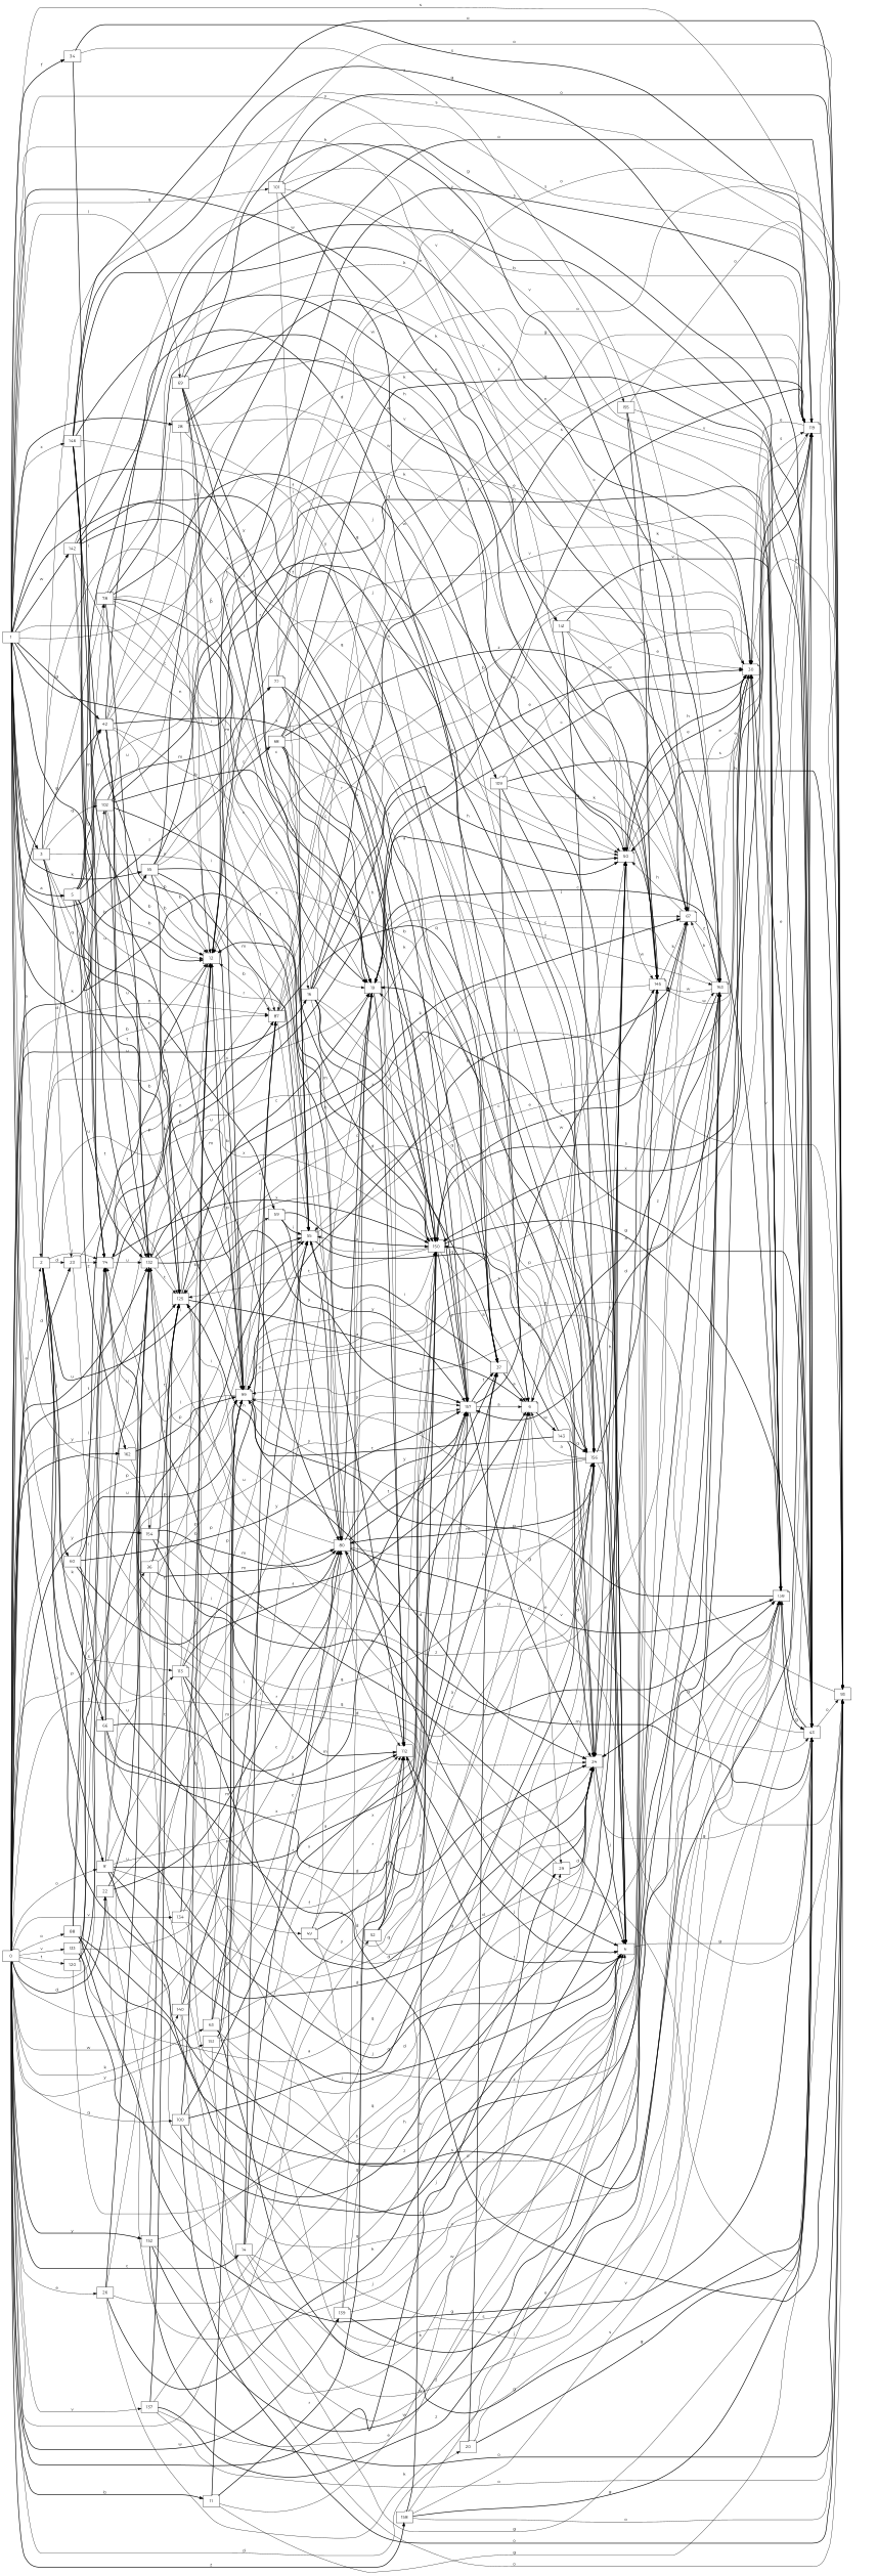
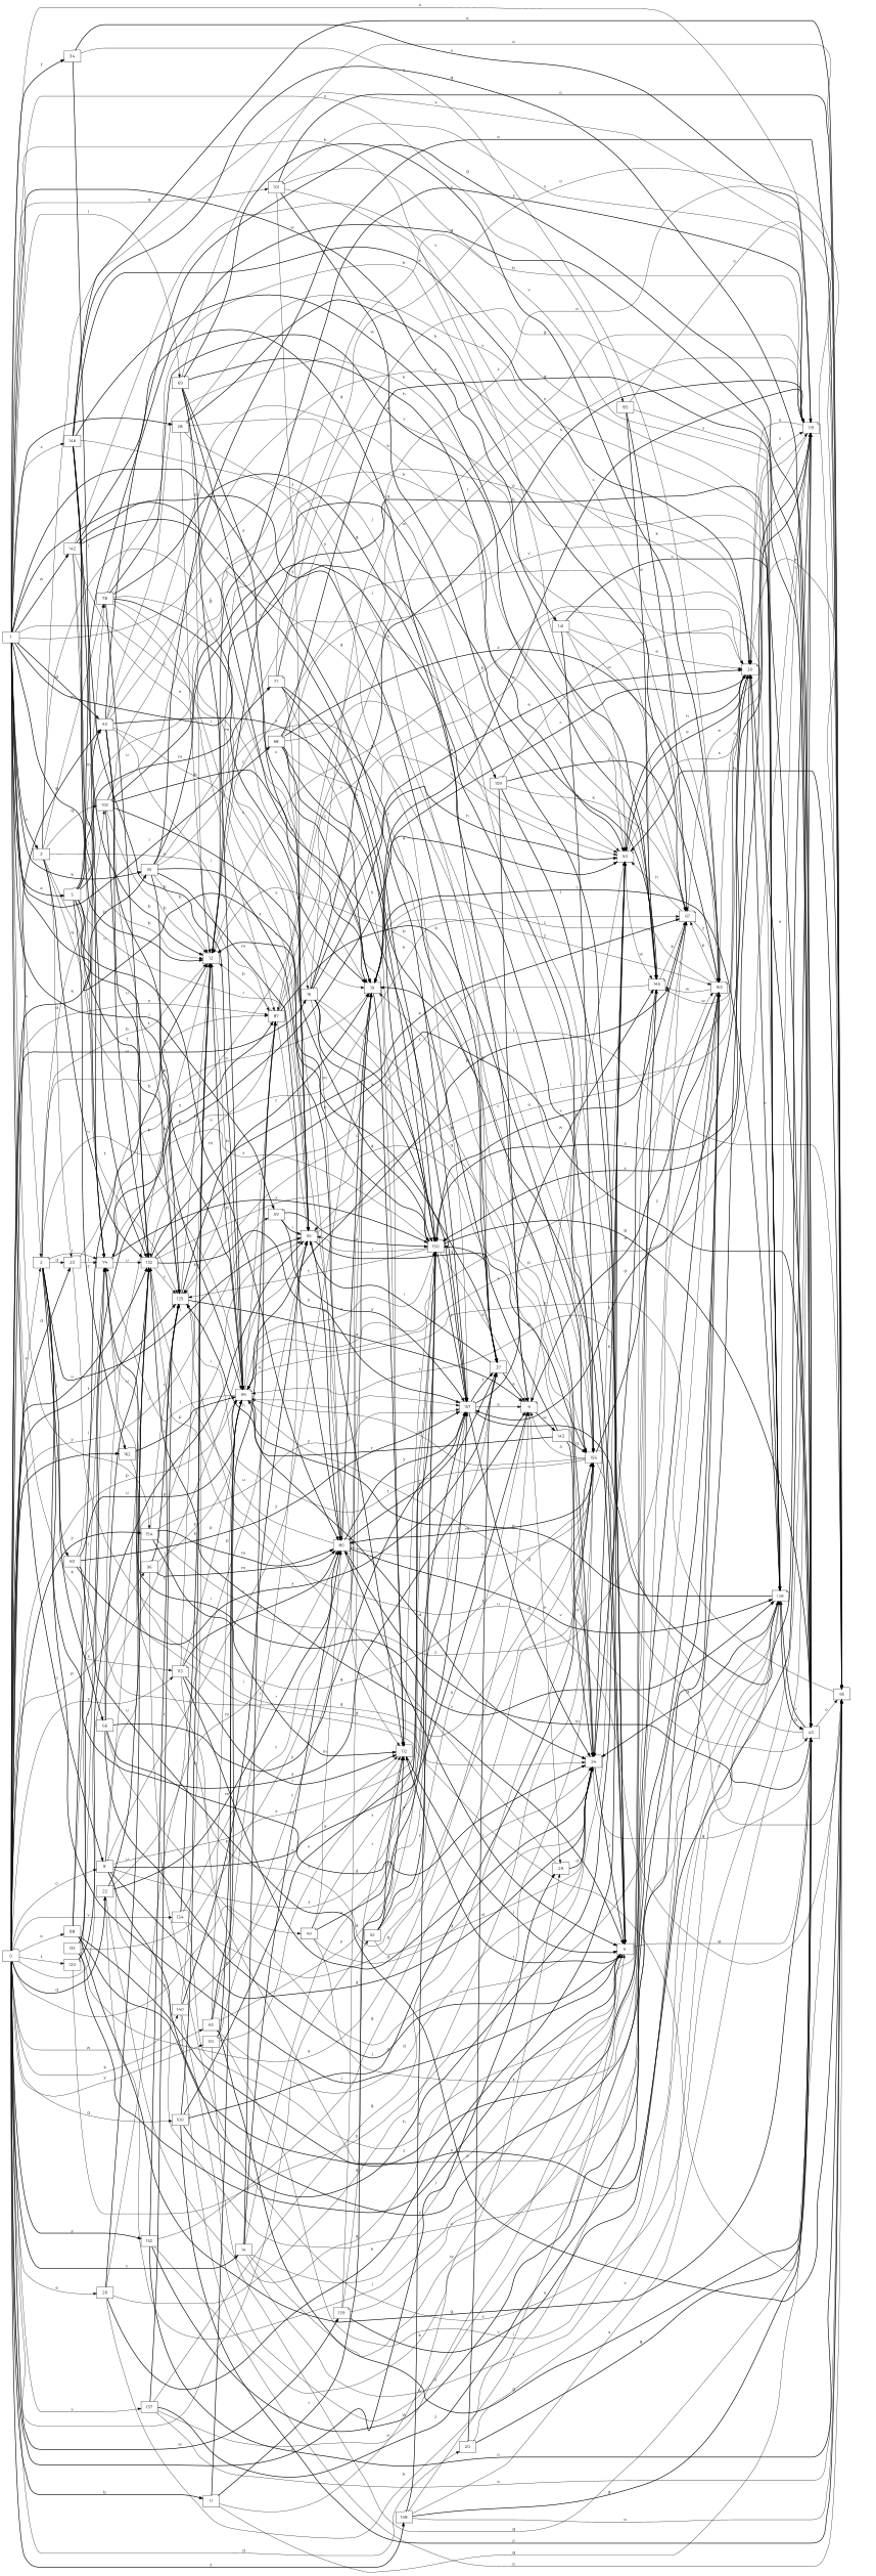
  strict digraph {
    fontname=Montserrat
    rankdir=LR
    node [fontname=Montserrat shape=folder]
    edge [fontname=Montserrat style=solid]
    2 [shape=note]
    0
    11
    14 [shape=box]
    16
    20
    22 [shape=box]
    23
    26 [shape=box]
    29
    42 [shape=note]
    49 [shape=note]
    52 [shape=box]
    55 [shape=note]
    59 [shape=note]
    63
    65 [shape=box]
    87 [shape=box]
    88 [shape=box]
    91
    96
    99 [shape=note]
    100 [shape=box]
    113 [shape=note]
    120 [shape=note]
    125 [shape=box]
    132 [shape=note]
    133 [shape=box]
    134
    137 [shape=box]
    139 [shape=note]
    140 [shape=box]
    151 [shape=note]
    152 [shape=box]
    154 [shape=box]
    158
    162
    12
    150
    6 [shape=note]
    60 [shape=box]
    61 [shape=box]
    66
    74 [shape=note]
    102 [shape=note]
    43
    112
    138 [shape=note]
    80
    145 [shape=note]
    50 [shape=note]
    119 [shape=note]
    157 [shape=note]
    n54 [label=156]
    30 [shape=note]
    24
    93
    37
    19 [shape=box]
    67 [shape=note]
    163 [shape=note]
    1 [shape=box]
    3 [shape=box]
    5
    n65 [label=28 shape=note]
    34
    68 [shape=note]
    69
    101 [shape=note]
    109
    141 [shape=box]
    142 [shape=box]
    146 [shape=box]
    155 [shape=box]
    78
    n76 [label=72 shape=note]
    143
    2 -> 23 [label=d]
    2 -> 55 [label=i style=bold]
    2 -> 87 [label=n]
    2 -> 12 [label=b]
    2 -> 150 [label=x]
    2 -> 6 [label=a style=bold]
    2 -> 60 [label=j style=bold]
    2 -> 61 [label=j style=bold]
    2 -> 66 [label=k style=bold]
    2 -> 74 [label=l]
    2 -> 102 [label=q]
    0 -> 2 [label=a]
    0 -> 11 [label=b style=bold]
    0 -> 14 [label=c style=bold]
    0 -> 16 [label=c style=bold]
    0 -> 20 [label=d]
    0 -> 22 [label=d style=bold]
    0 -> 23 [label=d style=bold]
    0 -> 26 [label=e]
    0 -> 29 [label=e style=bold]
    0 -> 42 [label=g style=bold]
    0 -> 49 [label=h]
    0 -> 52 [label=i]
    0 -> 55 [label=i]
    0 -> 59 [label=j]
    0 -> 63 [label=k]
    0 -> 65 [label=k style=bold]
    0 -> 87 [label=n]
    0 -> 88 [label=o]
    0 -> 91 [label=o]
    0 -> 96 [label=p]
    0 -> 99 [label=p]
    0 -> 100 [label=q]
    0 -> 113 [label=s]
    0 -> 120 [label=t]
    0 -> 125 [label=t style=bold]
    0 -> 132 [label=u style=bold]
-   0 -> 133 [label=v]
    0 -> 134 [label=v]
    0 -> 137 [label=v]
    0 -> 139 [label=w style=bold]
    0 -> 140 [label=w]
    0 -> 151 [label=y]
    0 -> 152 [label=y style=bold]
    0 -> 154 [label=y style=bold]
    0 -> 158 [label=z style=bold]
    0 -> 162 [label=z style=bold]
    11 -> 29 [label=e]
    11 -> 99 [label=p style=bold]
    11 -> 43 [label=g]
    11 -> 112 [label=r style=bold]
    14 -> 87 [label=n style=bold]
    14 -> 150 [label=x]
    14 -> 61 [label=j]
    14 -> 138 [label=v]
    14 -> 80 [label=m style=bold]
    14 -> 145 [label=w]
    16 -> 150 [label=x style=bold]
    16 -> 80 [label=m]
    16 -> 50 [label=h style=bold]
    16 -> 119 [label=s style=bold]
    16 -> 157 [label=y style=bold]
    16 -> n54 [label=q]
    16 -> 30 [label=e style=bold]
    16 -> 24 [label=d]
    16 -> 93 [label=o]
    20 -> 43 [label=g style=bold]
    20 -> 138 [label=v]
    20 -> 37 [label=f style=bold]
    22 -> 55 [label=i]
    22 -> 132 [label=u style=bold]
    22 -> 61 [label=j]
    22 -> 80 [label=m style=bold]
    22 -> n54 [label=q]
    23 -> 74 [label=l]
    23 -> n54 [label=q]
    23 -> 19 [label=c]
    26 -> 132 [label=u style=bold]
    26 -> 80 [label=m]
    26 -> 50 [label=h style=bold]
    26 -> n54 [label=q]
    26 -> 67 [label=k]
    29 -> 125 [label=t]
    29 -> 24 [label=d style=bold]
    42 -> 55 [label=i]
    42 -> 99 [label=p style=bold]
    42 -> 125 [label=t]
    42 -> 132 [label=u style=bold]
    42 -> 150 [label=x style=bold]
    42 -> 61 [label=j]
    42 -> 43 [label=g style=bold]
    42 -> 145 [label=w]
    42 -> 19 [label=c]
    42 -> 67 [label=k]
    49 -> 150 [label=x]
    49 -> 80 [label=m]
    49 -> 157 [label=y style=bold]
    49 -> 24 [label=d]
    49 -> 163 [label=z]
    52 -> 150 [label=x]
    52 -> 6 [label=a]
    52 -> 112 [label=r style=bold]
    52 -> 157 [label=y style=bold]
    52 -> 24 [label=d]
    55 -> 80 [label=m style=bold]
    55 -> n54 [label=q style=bold]
    55 -> 30 [label=e]
    59 -> 55 [label=i style=bold]
    59 -> 150 [label=x style=bold]
    59 -> 157 [label=y style=bold]
    63 -> 55 [label=i]
    63 -> 87 [label=n style=bold]
    63 -> 99 [label=p]
    63 -> 43 [label=g style=bold]
    63 -> 138 [label=v]
    63 -> 157 [label=y]
    63 -> 24 [label=d]
    65 -> 125 [label=t style=bold]
    65 -> 12 [label=b]
    65 -> 112 [label=r style=bold]
    65 -> 80 [label=m style=bold]
    65 -> 145 [label=w style=bold]
    65 -> 50 [label=h]
    65 -> n54 [label=q]
    65 -> 93 [label=o style=bold]
    87 -> 55 [label=i]
    87 -> 132 [label=u]
    87 -> 12 [label=b]
    87 -> 50 [label=h]
    87 -> n54 [label=q style=bold]
    87 -> 30 [label=e]
    88 -> 12 [label=b style=bold]
    88 -> 74 [label=l]
    88 -> 43 [label=g style=bold]
    88 -> 119 [label=s style=bold]
    88 -> 163 [label=z style=bold]
    91 -> 55 [label=i]
    91 -> 132 [label=u]
    91 -> 150 [label=x]
    91 -> 6 [label=a style=bold]
    91 -> 138 [label=v]
    91 -> 24 [label=d style=bold]
    91 -> 37 [label=f]
    91 -> 19 [label=c]
    91 -> 163 [label=z style=bold]
    96 -> 99 [label=p]
    96 -> 125 [label=t style=bold]
    96 -> 80 [label=m style=bold]
    96 -> 119 [label=s]
    99 -> 87 [label=n]
    99 -> 12 [label=b]
    99 -> 150 [label=x]
    99 -> 74 [label=l]
    99 -> 43 [label=g]
    99 -> 157 [label=y]
    99 -> 24 [label=d style=bold]
    99 -> 163 [label=z]
    100 -> 12 [label=b style=bold]
    100 -> 150 [label=x style=bold]
    100 -> 50 [label=h style=bold]
    100 -> n54 [label=q style=bold]
    100 -> 93 [label=o style=bold]
    113 -> 99 [label=p]
    113 -> 12 [label=b]
    113 -> 112 [label=r style=bold]
    113 -> 138 [label=v]
    113 -> 80 [label=m style=bold]
    113 -> 24 [label=d style=bold]
    120 -> 55 [label=i style=bold]
    120 -> 74 [label=l]
    120 -> 50 [label=h]
    125 -> 12 [label=b]
    125 -> 6 [label=a style=bold]
    125 -> 19 [label=c style=bold]
    132 -> 125 [label=t]
    132 -> 61 [label=j style=bold]
    132 -> 43 [label=g style=bold]
    132 -> 157 [label=y style=bold]
    132 -> 24 [label=d]
    132 -> 67 [label=k style=bold]
    133 -> 87 [label=n style=bold]
    133 -> 6 [label=a]
    133 -> 61 [label=j style=bold]
    133 -> 74 [label=l]
    133 -> 19 [label=c]
    134 -> 12 [label=b style=bold]
    134 -> 145 [label=w]
    134 -> n54 [label=q]
    134 -> 19 [label=c]
    137 -> 125 [label=t style=bold]
    137 -> 145 [label=w]
    137 -> n54 [label=q]
    137 -> 93 [label=o]
    137 -> 163 [label=z style=bold]
    139 -> 61 [label=j]
    139 -> 112 [label=r]
    139 -> 30 [label=e style=bold]
    139 -> 19 [label=c]
    140 -> 55 [label=i style=bold]
    140 -> 12 [label=b]
    140 -> 112 [label=r]
    140 -> 145 [label=w]
    140 -> 93 [label=o]
    151 -> 99 [label=p style=bold]
    151 -> 43 [label=g]
    151 -> 112 [label=r]
    151 -> 19 [label=c]
    152 -> 125 [label=t style=bold]
    152 -> n54 [label=q]
    152 -> 93 [label=o style=bold]
    152 -> 67 [label=k]
    152 -> 163 [label=z style=bold]
    154 -> 125 [label=t]
    154 -> 112 [label=r style=bold]
    154 -> 80 [label=m style=bold]
    154 -> 157 [label=y]
    154 -> 163 [label=z]
    158 -> 150 [label=x style=bold]
    158 -> 61 [label=j]
    158 -> 43 [label=g style=bold]
    158 -> 119 [label=s]
    158 -> 93 [label=o]
    162 -> 99 [label=p style=bold]
    162 -> 24 [label=d]
    12 -> 99 [label=p style=bold]
    12 -> 119 [label=s style=bold]
    12 -> 30 [label=e]
    150 -> 55 [label=i]
    150 -> 125 [label=t]
    150 -> 12 [label=b style=bold]
    150 -> 6 [label=a]
    150 -> 43 [label=g style=bold]
    150 -> 119 [label=s style=bold]
    150 -> 157 [label=y style=bold]
    6 -> 29 [label=e]
    6 -> 50 [label=h]
    6 -> 143 [label=w style=bold]
    60 -> 99 [label=p style=bold]
    60 -> 74 [label=l]
    60 -> 157 [label=y style=bold]
    60 -> n54 [label=q]
    60 -> 93 [label=o style=bold]
    60 -> 37 [label=f style=bold]
    61 -> 43 [label=g]
    61 -> 112 [label=r style=bold]
    61 -> 19 [label=c style=bold]
    66 -> 132 [label=u style=bold]
    66 -> 12 [label=b]
    66 -> 61 [label=j style=bold]
    66 -> 138 [label=v]
    66 -> 157 [label=y style=bold]
    66 -> 24 [label=d style=bold]
    74 -> 132 [label=u]
    74 -> 150 [label=x style=bold]
    74 -> 138 [label=v style=bold]
    74 -> 50 [label=h style=bold]
    74 -> 24 [label=d]
    74 -> 67 [label=k]
    102 -> 132 [label=u style=bold]
    102 -> 12 [label=b]
    102 -> 150 [label=x style=bold]
    102 -> 61 [label=j style=bold]
    102 -> 157 [label=y style=bold]
    102 -> 30 [label=e]
    102 -> 67 [label=k]
    43 -> 99 [label=p]
    43 -> 12 [label=b style=bold]
    43 -> 138 [label=v style=bold]
    43 -> 80 [label=m style=bold]
    43 -> 30 [label=e style=bold]
    43 -> 93 [label=o]
    112 -> 150 [label=x]
    112 -> 61 [label=j style=bold]
    138 -> 99 [label=p style=bold]
    138 -> 43 [label=g style=bold]
    138 -> 119 [label=s]
    138 -> 24 [label=d style=bold]
    138 -> 19 [label=c style=bold]
    80 -> 132 [label=u]
    80 -> 61 [label=j style=bold]
    80 -> 138 [label=v style=bold]
    80 -> 50 [label=h]
    80 -> 157 [label=y style=bold]
    80 -> 37 [label=f style=bold]
    80 -> 19 [label=c style=bold]
    145 -> 125 [label=t]
    145 -> 24 [label=d style=bold]
    145 -> 67 [label=k]
    50 -> 145 [label=w]
    50 -> 119 [label=s]
    50 -> 30 [label=e style=bold]
    119 -> 55 [label=i]
    119 -> 87 [label=n]
    119 -> 99 [label=p]
    119 -> 12 [label=b]
    119 -> 150 [label=x style=bold]
    119 -> 74 [label=l]
    119 -> 30 [label=e]
    119 -> 19 [label=c style=bold]
    157 -> 6 [label=a]
    157 -> 145 [label=w style=bold]
+   157 -> 119 [label=s style=bold]
    157 -> 24 [label=d style=bold]
    157 -> 37 [label=f style=bold]
    n54 -> 99 [label=p]
    n54 -> 125 [label=t]
    n54 -> 6 [label=a]
    n54 -> 80 [label=m style=bold]
    n54 -> 93 [label=o]
    n54 -> 19 [label=c]
    n54 -> 163 [label=z style=bold]
    30 -> 12 [label=b]
    30 -> 138 [label=v style=bold]
    30 -> 145 [label=w]
    30 -> 50 [label=h style=bold]
    30 -> 119 [label=s]
    30 -> 157 [label=y style=bold]
    30 -> 19 [label=c style=bold]
    24 -> 12 [label=b]
    24 -> 61 [label=j style=bold]
    24 -> 43 [label=g]
    24 -> 50 [label=h style=bold]
    93 -> 99 [label=p]
    93 -> 125 [label=t]
    93 -> 132 [label=u]
    93 -> 74 [label=l]
    93 -> 50 [label=h style=bold]
    93 -> 30 [label=e]
    37 -> 55 [label=i style=bold]
    37 -> 6 [label=a style=bold]
    19 -> 112 [label=r style=bold]
    19 -> 163 [label=z]
    67 -> 99 [label=p style=bold]
    67 -> 150 [label=x style=bold]
    67 -> 50 [label=h]
    67 -> 30 [label=e]
    67 -> 163 [label=z]
    163 -> 6 [label=a style=bold]
    163 -> 145 [label=w]
    163 -> 30 [label=e]
    163 -> 19 [label=c]
    163 -> 67 [label=k]
    1 -> 2 [label=a]
    1 -> 16 [label=c]
    1 -> 42 [label=g style=bold]
    1 -> 59 [label=j style=bold]
    1 -> 65 [label=k style=bold]
    1 -> 91 [label=o style=bold]
    1 -> 113 [label=s]
    1 -> 154 [label=y]
    1 -> 12 [label=b style=bold]
    1 -> 150 [label=x style=bold]
    1 -> 138 [label=v]
    1 -> 50 [label=h]
    1 -> 119 [label=s]
    1 -> 157 [label=y style=bold]
    1 -> 37 [label=f style=bold]
    1 -> 3 [label=a style=bold]
    1 -> 5 [label=a style=bold]
    1 -> n65 [label=c style=bold]
    1 -> 34 [label=f style=bold]
    1 -> 68 [label=l style=bold]
    1 -> 69 [label=l]
    1 -> 101 [label=q]
    1 -> 109 [label=r style=bold]
    1 -> 141 [label=w style=bold]
    1 -> 142 [label=w style=bold]
    1 -> 146 [label=x]
    1 -> 155 [label=y]
    3 -> 23 [label=d]
    3 -> 87 [label=n]
    3 -> 99 [label=p]
    3 -> 125 [label=t]
    3 -> 132 [label=u style=bold]
    3 -> 102 [label=q]
    3 -> 119 [label=s]
    3 -> 19 [label=c]
    3 -> 78 [label=m]
    5 -> 42 [label=g style=bold]
    5 -> 99 [label=p style=bold]
    5 -> 125 [label=t style=bold]
    5 -> 162 [label=z style=bold]
    5 -> 43 [label=g style=bold]
    5 -> 112 [label=r]
    5 -> 80 [label=m style=bold]
    5 -> n54 [label=q]
    5 -> 78 [label=m]
    5 -> n76 [label=m style=bold]
    n65 -> 12 [label=b]
    n65 -> 138 [label=v]
    n65 -> 157 [label=y]
    n65 -> n54 [label=q]
    n65 -> 67 [label=k style=bold]
    34 -> 74 [label=l style=bold]
    34 -> 119 [label=s style=bold]
    34 -> 163 [label=z]
    68 -> 55 [label=i]
    68 -> 6 [label=a]
    68 -> 43 [label=g style=bold]
    68 -> 138 [label=v]
    68 -> 50 [label=h]
    68 -> 37 [label=f style=bold]
    68 -> 19 [label=c style=bold]
    68 -> 163 [label=z style=bold]
    69 -> 55 [label=i style=bold]
    69 -> 99 [label=p style=bold]
    69 -> 12 [label=b]
    69 -> 50 [label=h style=bold]
    69 -> 93 [label=o]
    69 -> 19 [label=c style=bold]
    69 -> 163 [label=z style=bold]
    101 -> 55 [label=i]
    101 -> 61 [label=j style=bold]
    101 -> 138 [label=v]
    101 -> 119 [label=s]
    101 -> 93 [label=o style=bold]
    101 -> 163 [label=z]
    109 -> 6 [label=a style=bold]
    109 -> 61 [label=j style=bold]
    109 -> 138 [label=v]
    109 -> 67 [label=k]
    109 -> 163 [label=z style=bold]
    141 -> 138 [label=v style=bold]
    141 -> 145 [label=w]
    141 -> 50 [label=h]
    141 -> n54 [label=q style=bold]
    141 -> 30 [label=e]
    142 -> 87 [label=n]
    142 -> 12 [label=b]
    142 -> 74 [label=l]
    142 -> 138 [label=v]
    142 -> 24 [label=d style=bold]
    142 -> 37 [label=f style=bold]
    142 -> 19 [label=c style=bold]
    146 -> 99 [label=p style=bold]
    146 -> 132 [label=u style=bold]
    146 -> 12 [label=b style=bold]
    146 -> 74 [label=l style=bold]
    146 -> 43 [label=g style=bold]
    146 -> 145 [label=w style=bold]
    146 -> 30 [label=e style=bold]
    146 -> 93 [label=o style=bold]
    146 -> 37 [label=f]
    155 -> 138 [label=v]
    155 -> 145 [label=w style=bold]
    155 -> 93 [label=o]
    155 -> 67 [label=k style=bold]
    78 -> 55 [label=i]
    78 -> 132 [label=u style=bold]
    78 -> 112 [label=r]
    78 -> 80 [label=m]
    78 -> 145 [label=w style=bold]
    78 -> n54 [label=q style=bold]
    78 -> 19 [label=c style=bold]
    78 -> 67 [label=k]
    n76 -> 55 [label=i]
    n76 -> 150 [label=x style=bold]
    n76 -> 43 [label=g]
    n76 -> 112 [label=r]
    n76 -> 30 [label=e]
    n76 -> 93 [label=o]
    n76 -> 37 [label=f style=bold]
    143 -> 125 [label=t style=bold]
    143 -> 150 [label=x style=bold]
    143 -> n54 [label=q style=bold]
    143 -> 24 [label=d style=bold]
  }
